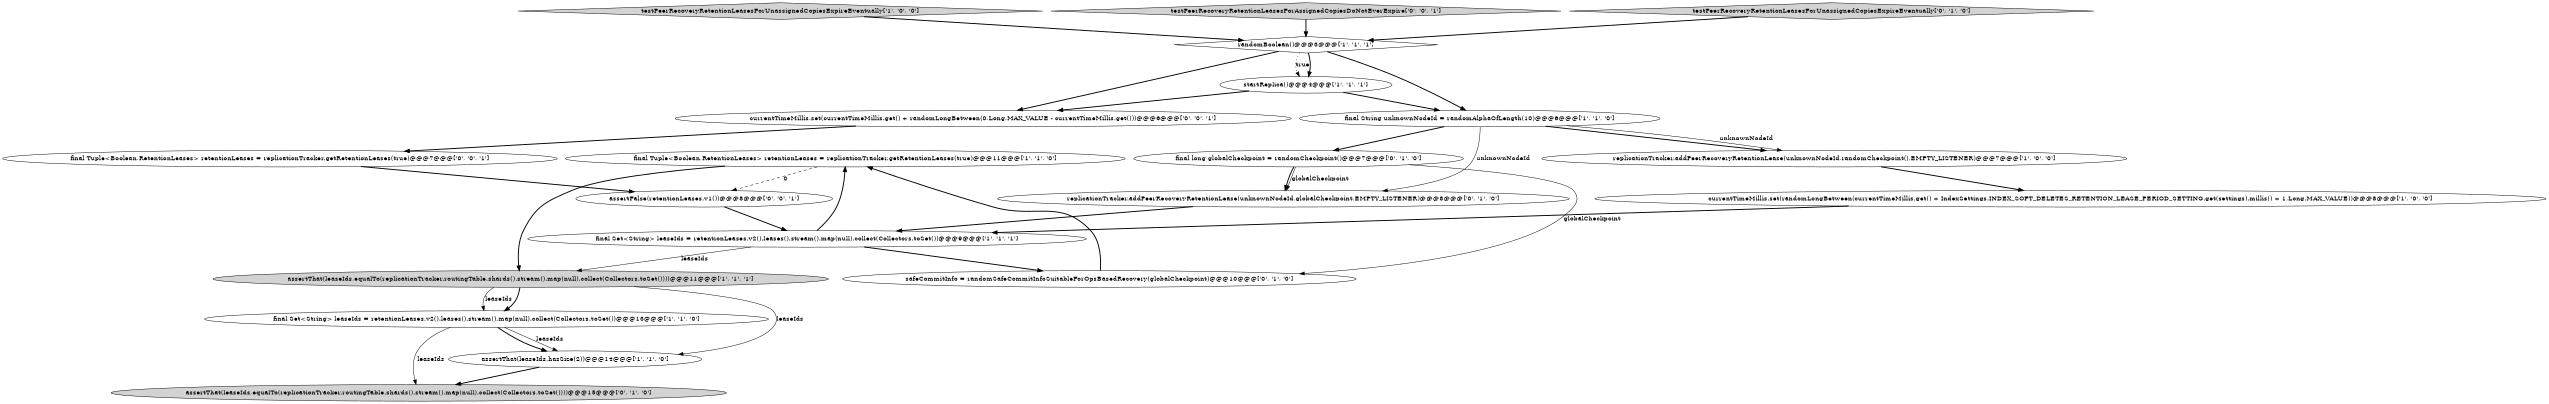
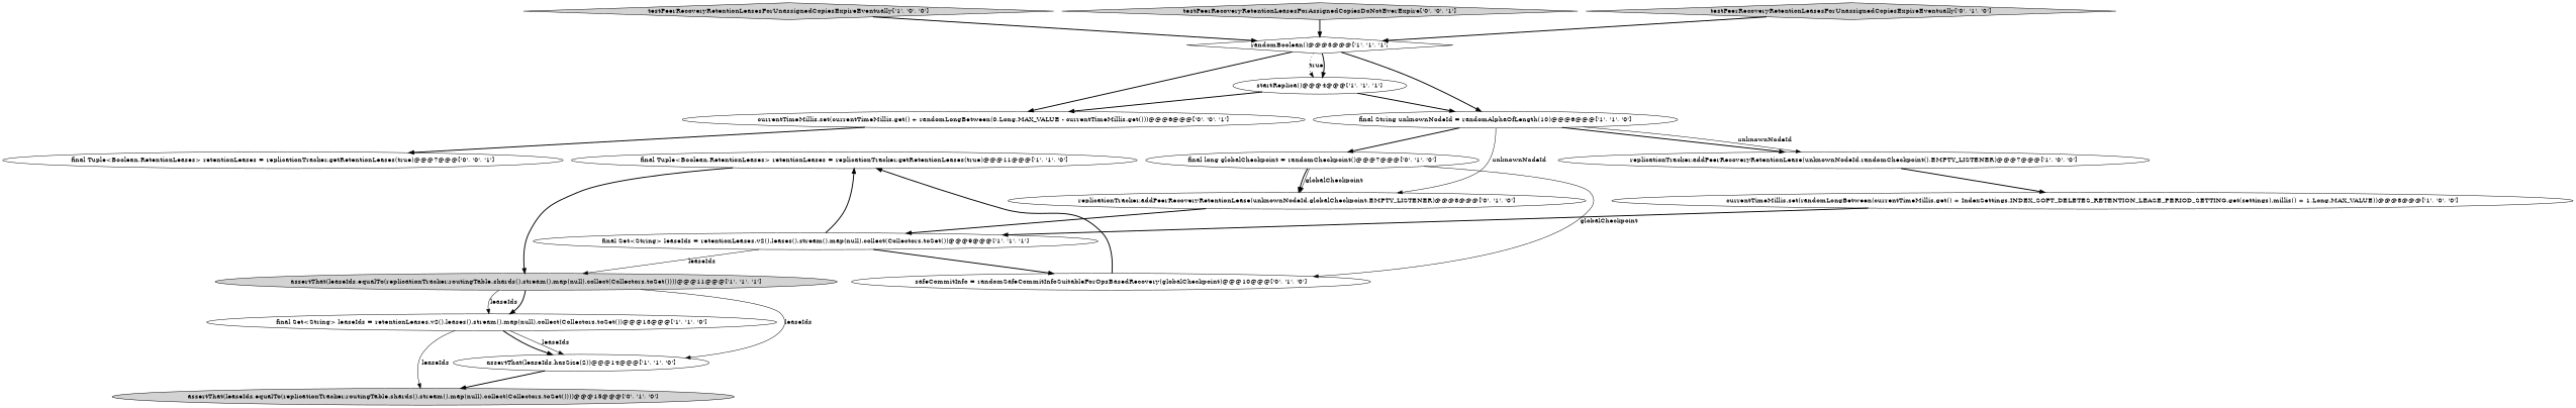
  digraph {
    node [fillcolor=white shape=ellipse style=filled]
    edge [style=bold]
    n1 [label="final Tuple<Boolean,RetentionLeases> retentionLeases = replicationTracker.getRetentionLeases(true)@@@11@@@['1', '1', '0']"]
-   n2 [label="assertFalse(retentionLeases.v1())@@@8@@@['0', '0', '1']"]
    n3 [fillcolor=lightgray label="assertThat(leaseIds,equalTo(replicationTracker.routingTable.shards().stream().map(null).collect(Collectors.toSet())))@@@11@@@['1', '1', '1']"]
    n4 [label="final Set<String> leaseIds = retentionLeases.v2().leases().stream().map(null).collect(Collectors.toSet())@@@9@@@['1', '1', '1']"]
    n5 [label="final Set<String> leaseIds = retentionLeases.v2().leases().stream().map(null).collect(Collectors.toSet())@@@13@@@['1', '1', '0']"]
    n6 [label="assertThat(leaseIds,hasSize(2))@@@14@@@['1', '1', '0']"]
    n7 [label="startReplica()@@@4@@@['1', '1', '1']"]
    n8 [label="final String unknownNodeId = randomAlphaOfLength(10)@@@6@@@['1', '1', '0']"]
    n9 [label="currentTimeMillis.set(currentTimeMillis.get() + randomLongBetween(0,Long.MAX_VALUE - currentTimeMillis.get()))@@@6@@@['0', '0', '1']"]
    n10 [label="replicationTracker.addPeerRecoveryRetentionLease(unknownNodeId,randomCheckpoint(),EMPTY_LISTENER)@@@7@@@['1', '0', '0']"]
    n11 [label="replicationTracker.addPeerRecoveryRetentionLease(unknownNodeId,globalCheckpoint,EMPTY_LISTENER)@@@8@@@['0', '1', '0']"]
    n12 [label="final long globalCheckpoint = randomCheckpoint()@@@7@@@['0', '1', '0']"]
    n13 [label="final Tuple<Boolean,RetentionLeases> retentionLeases = replicationTracker.getRetentionLeases(true)@@@7@@@['0', '0', '1']"]
    n14 [fillcolor=lightgray label="testPeerRecoveryRetentionLeasesForUnassignedCopiesExpireEventually['1', '0', '0']" shape=diamond]
    n15 [label="randomBoolean()@@@3@@@['1', '1', '1']" shape=diamond]
    n16 [label="currentTimeMillis.set(randomLongBetween(currentTimeMillis.get() + IndexSettings.INDEX_SOFT_DELETES_RETENTION_LEASE_PERIOD_SETTING.get(settings).millis() + 1,Long.MAX_VALUE))@@@8@@@['1', '0', '0']"]
    n17 [label="safeCommitInfo = randomSafeCommitInfoSuitableForOpsBasedRecovery(globalCheckpoint)@@@10@@@['0', '1', '0']"]
    n18 [fillcolor=lightgray label="assertThat(leaseIds,equalTo(replicationTracker.routingTable.shards().stream().map(null).collect(Collectors.toSet())))@@@15@@@['0', '1', '0']"]
    n19 [fillcolor=lightgray label="testPeerRecoveryRetentionLeasesForAssignedCopiesDoNotEverExpire['0', '0', '1']" shape=diamond]
    n20 [fillcolor=lightgray label="testPeerRecoveryRetentionLeasesForUnassignedCopiesExpireEventually['0', '1', '0']" shape=diamond]
-   n1 -> n2 [label=0 style=dashed]
    n1 -> n3
-   n2 -> n4
    n3 -> n5
    n3 -> n5 [label=leaseIds style=solid]
    n3 -> n6 [label=leaseIds style=solid]
    n4 -> n1
    n4 -> n3 [label=leaseIds style=solid]
    n4 -> n17
    n5 -> n6 [label=leaseIds style=solid]
    n5 -> n6
    n5 -> n18 [label=leaseIds style=solid]
    n6 -> n18
    n7 -> n8
    n7 -> n9
    n8 -> n10
    n8 -> n10 [label=unknownNodeId style=solid]
    n8 -> n11 [label=unknownNodeId style=solid]
    n8 -> n12
    n9 -> n13
    n10 -> n16
    n11 -> n4
    n12 -> n11 [label=globalCheckpoint style=solid]
    n12 -> n11
    n12 -> n17 [label=globalCheckpoint style=solid]
-   n13 -> n2
    n14 -> n15
    n15 -> n7 [label=true style=dotted]
    n15 -> n7
    n15 -> n8
    n15 -> n9
    n16 -> n4
    n17 -> n1
    n19 -> n15
    n20 -> n15
  }
